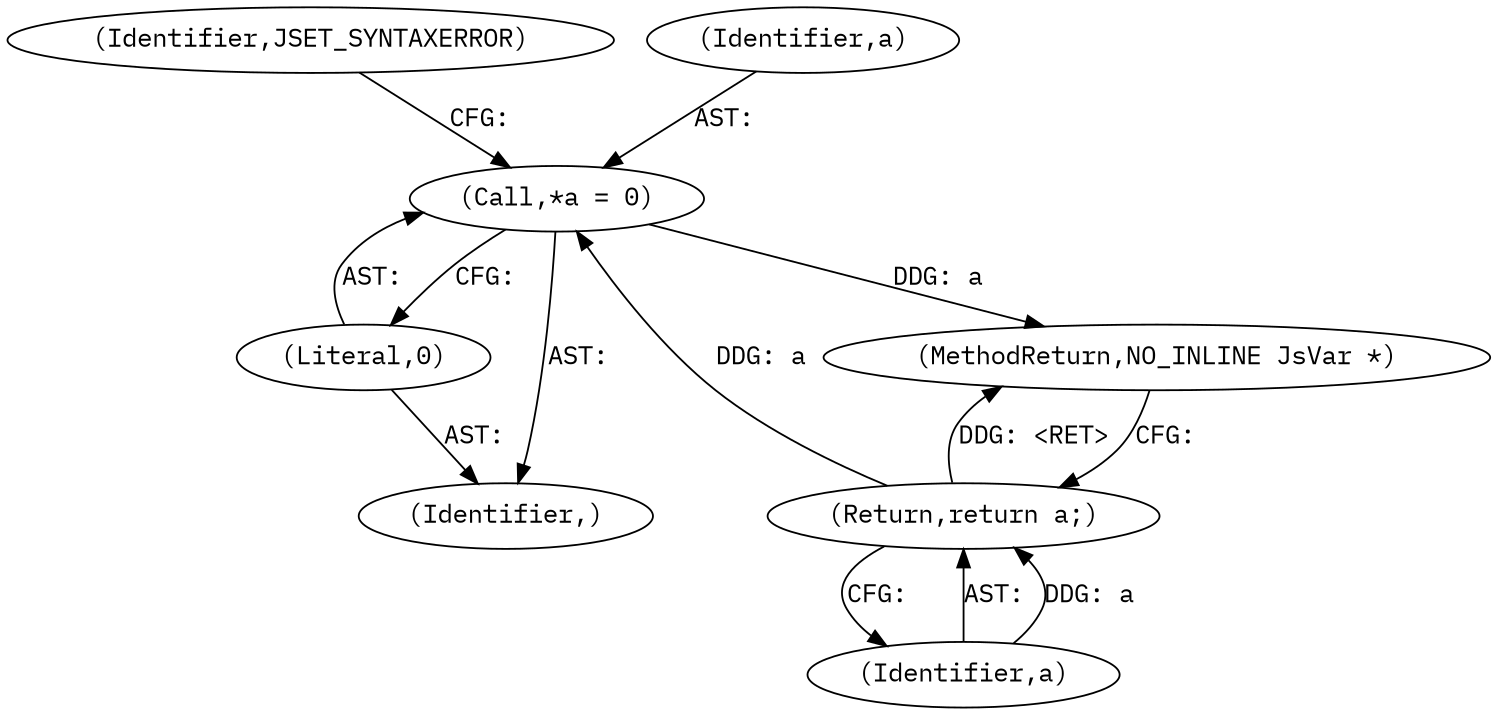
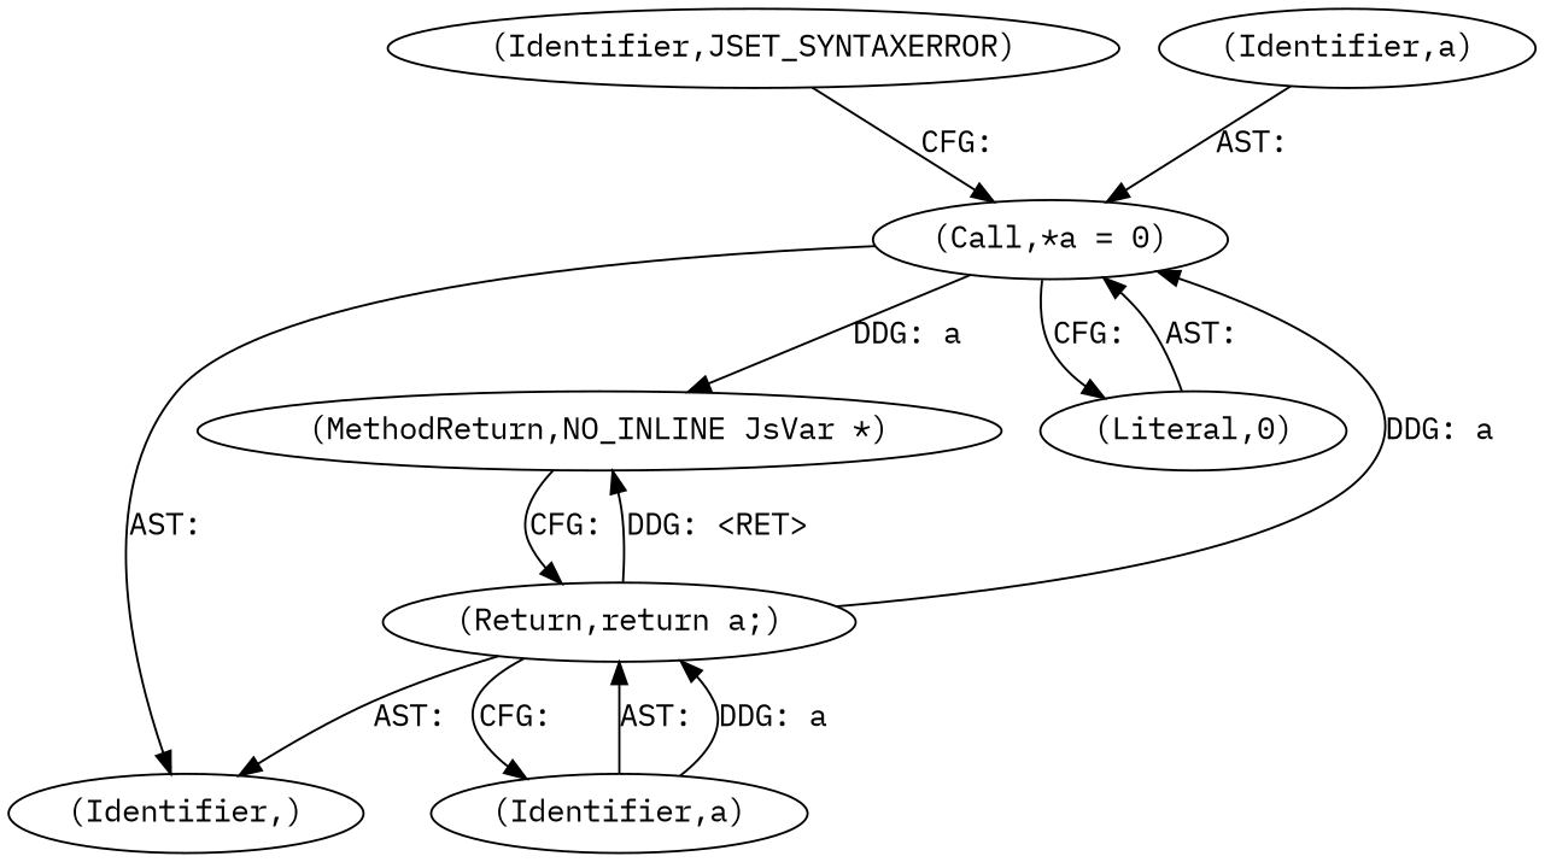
  digraph {
    fontname="IBM Plex Mono"
    node [fontname="IBM Plex Mono"]
    edge [fontname="IBM Plex Mono"]
    n1 [label="(Call,*a = 0)"]
    n2 [label="(Identifier,)"]
    n3 [label="(MethodReturn,NO_INLINE JsVar *)"]
    n4 [label="(Literal,0)"]
    n5 [label="(Return,return a;)"]
    n6 [label="(Identifier,a)"]
    n7 [label="(Identifier,JSET_SYNTAXERROR)"]
    n8 [label="(Identifier,a)"]
    n1 -> n2 [label="AST: "]
    n1 -> n3 [label="DDG: a"]
    n1 -> n4 [label="CFG: "]
    n3 -> n5 [label="CFG: "]
    n4 -> n1 [label="AST: "]
    n5 -> n1 [label="DDG: a"]
-   n4 -> n2 [label="AST: "]
+   n5 -> n2 [label="AST: "]
    n5 -> n3 [label="DDG: <RET>"]
    n5 -> n6 [label="CFG: "]
    n6 -> n5 [label="AST: "]
    n6 -> n5 [label="DDG: a"]
    n7 -> n1 [label="CFG: "]
    n8 -> n1 [label="AST: "]
  }
